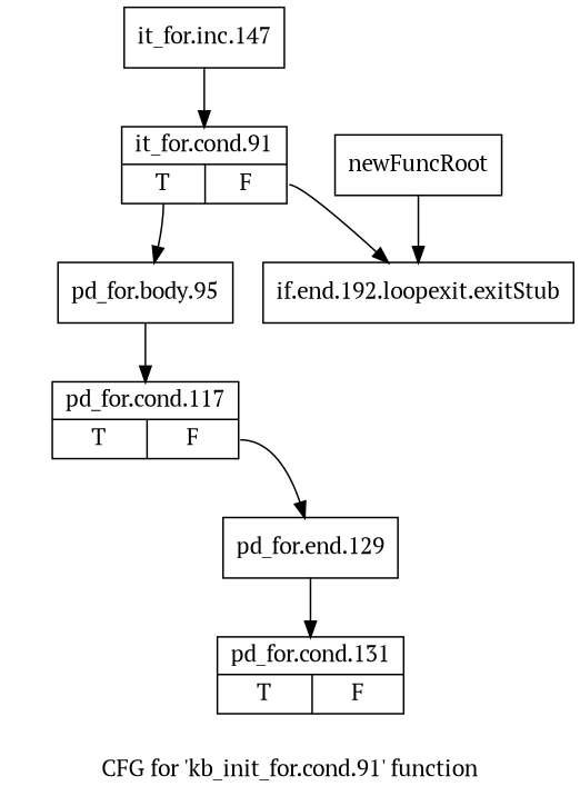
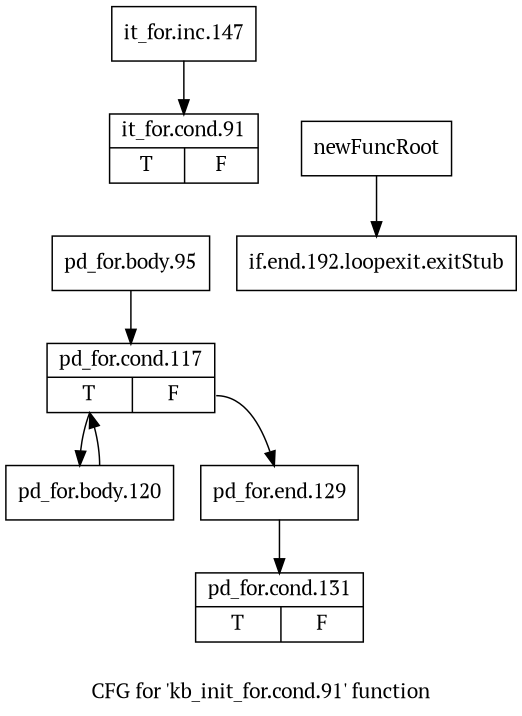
  digraph {
    fontname="PT Serif"
    label="CFG for 'kb_init_for.cond.91' function"
    node [fontname="PT Serif" shape=record]
    edge [fontname="PT Serif"]
    n1 [label="{newFuncRoot}"]
    n2 [label="{if.end.192.loopexit.exitStub}"]
    n3 [label="{it_for.cond.91|{<s0>T|<s1>F}}"]
    n4 [label="{pd_for.body.95}"]
    n5 [label="{pd_for.cond.117|{<s0>T|<s1>F}}"]
+   n6 [label="{pd_for.body.120}"]
    n7 [label="{pd_for.end.129}"]
    n8 [label="{pd_for.cond.131|{<s0>T|<s1>F}}"]
    n9 [label="{it_for.inc.147}"]
    n1 -> n2
-   n3 -> n2 [tailport=s1]
-   n3 -> n4 [tailport=s0]
    n4 -> n5
+   n5 -> n6 [tailport=s0]
    n5 -> n7 [tailport=s1]
+   n6 -> n5
    n7 -> n8
    n9 -> n3
  }
